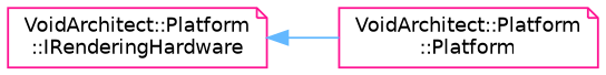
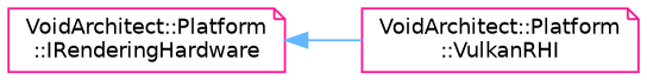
  digraph {
    rankdir=LR
    node [color=deeppink fillcolor=white fontname=Helvetica fontsize=10 shape=note style=filled]
    n1 [height=0.2 label="VoidArchitect::Platform\l::IRenderingHardware" width=0.4]
-   n2 [height=0.2 label="VoidArchitect::Platform\l::Platform" width=0.4]
+   n2 [height=0.2 label="VoidArchitect::Platform\l::VulkanRHI" width=0.4]
    n1 -> n2 [color=steelblue1 dir=back fontname=Helvetica fontsize=10 labelfontname=Helvetica labelfontsize=10 style=solid]
  }
